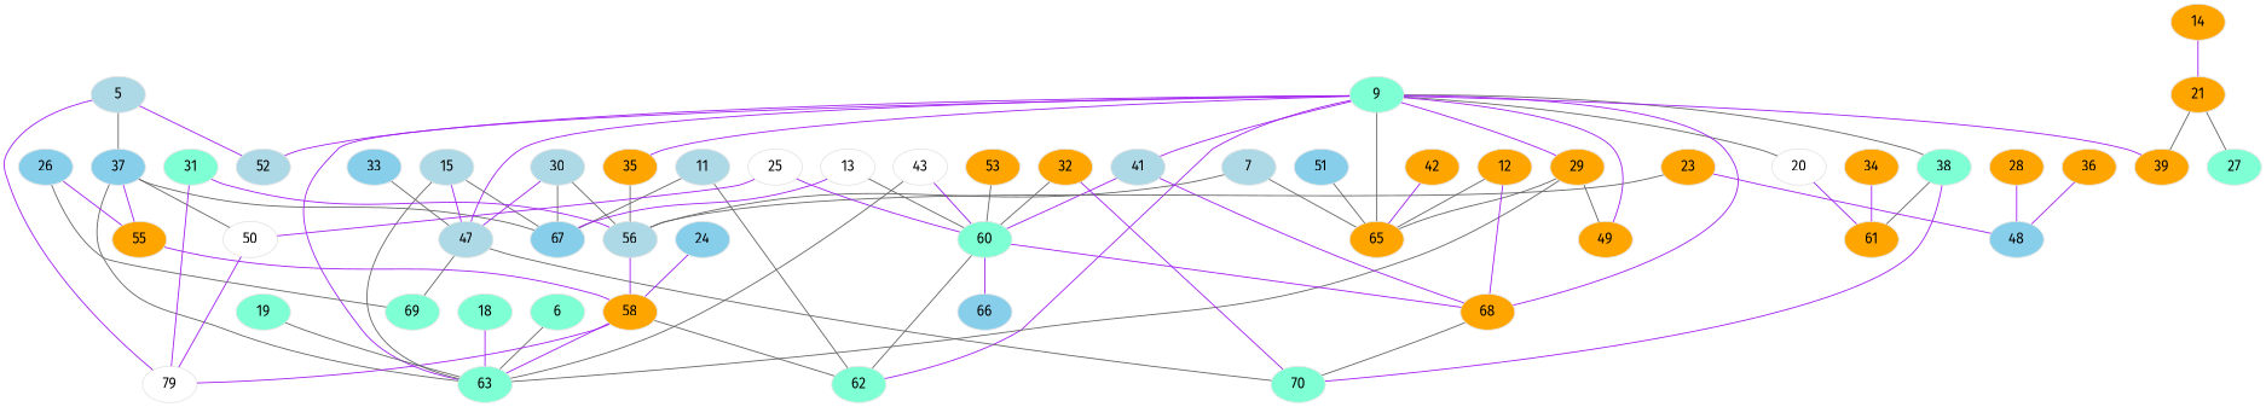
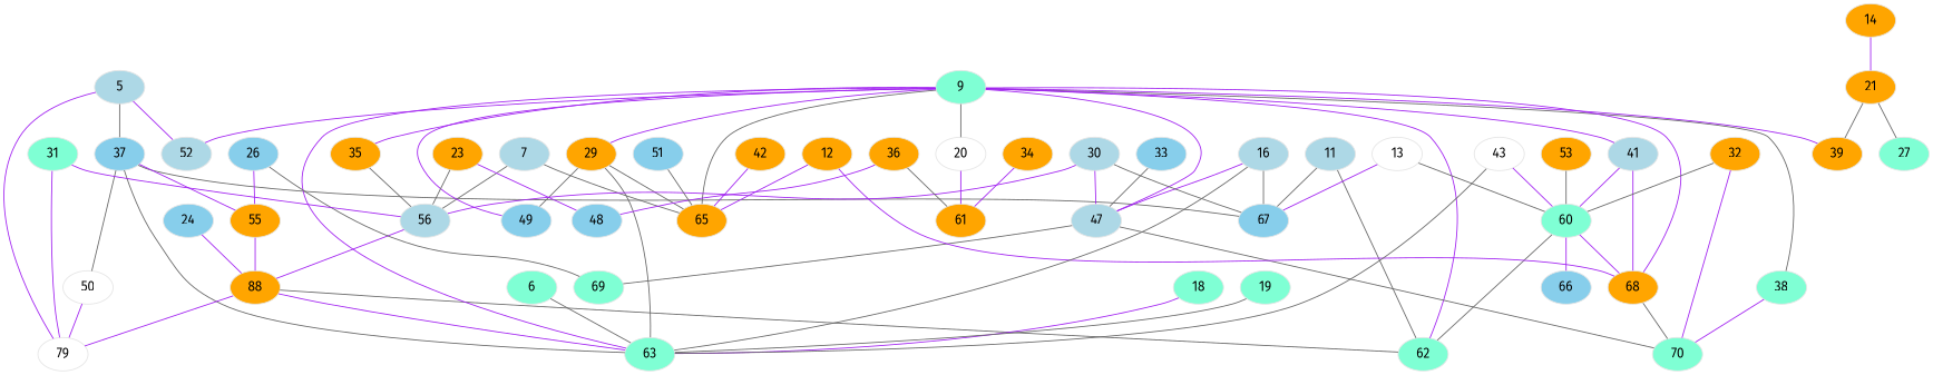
  graph {
    fontname="Fira Sans"
    node [color=gray90 fillcolor=orange fontname="Fira Sans" style=filled]
    edge [color=purple fontname="Fira Sans" weight=1.0]
    5 [fillcolor=lightblue]
    37 [fillcolor=skyblue]
    52 [fillcolor=lightblue]
    n4 [fillcolor=white label=79]
    63 [fillcolor=aquamarine]
    67 [fillcolor=skyblue]
    50 [fillcolor=white]
    55
    6 [fillcolor=aquamarine]
    7 [fillcolor=lightblue]
    56 [fillcolor=lightblue]
    65
-   58
+   58 [label=88]
    9 [fillcolor=aquamarine]
    20 [fillcolor=white]
    29
    35
    38 [fillcolor=aquamarine]
    39
    41 [fillcolor=lightblue]
    47 [fillcolor=lightblue]
-   49
+   49 [fillcolor=skyblue]
    62 [fillcolor=aquamarine]
    68
    61
    70 [fillcolor=aquamarine]
    60 [fillcolor=aquamarine]
    69 [fillcolor=aquamarine]
    11 [fillcolor=lightblue]
    12
    13 [fillcolor=white]
    66 [fillcolor=skyblue]
    14
    21
    27 [fillcolor=aquamarine]
-   15 [fillcolor=lightblue]
+   15 [fillcolor=lightblue label=16]
    18 [fillcolor=aquamarine]
    19 [fillcolor=aquamarine]
    23
    48 [fillcolor=skyblue]
    24 [fillcolor=skyblue]
-   25 [fillcolor=white]
    26 [fillcolor=skyblue]
-   28
    30 [fillcolor=lightblue]
    31 [fillcolor=aquamarine]
    32
    33 [fillcolor=skyblue]
    34
    36
    42
    43 [fillcolor=white]
    51 [fillcolor=skyblue]
    53
    5 -- 37 [color=gray40]
    5 -- 52
    5 -- n4
    37 -- 63 [color=gray40]
    37 -- 67 [color=gray40]
    37 -- 50 [color=gray40]
    37 -- 55
    50 -- n4
    55 -- 58 [weight=2.0]
    6 -- 63 [color=gray40]
    7 -- 56 [color=gray40]
    7 -- 65 [color=gray40]
    56 -- 58
    58 -- n4
    58 -- 63
    58 -- 62 [color=gray40]
    9 -- 52
    9 -- 63
    9 -- 65 [color=gray40]
    9 -- 20 [color=gray40]
    9 -- 29
    9 -- 35
    9 -- 38 [color=gray40]
    9 -- 39
    9 -- 41
    9 -- 47
    9 -- 49
    9 -- 62
    9 -- 68
    20 -- 61
    29 -- 63 [color=gray40]
    29 -- 65 [color=gray40]
    29 -- 49 [color=gray40]
    35 -- 56 [color=gray40]
-   38 -- 61 [color=gray40]
+   36 -- 61 [color=gray40]
    38 -- 70
    41 -- 68
    41 -- 60
    47 -- 70 [color=gray40]
    47 -- 69 [color=gray40]
    68 -- 70 [color=gray40]
    60 -- 62 [color=gray40]
    60 -- 68
    60 -- 66
    11 -- 67 [color=gray40]
    11 -- 62 [color=gray40]
-   12 -- 65 [color=gray40]
+   12 -- 65
    12 -- 68
    13 -- 67
    13 -- 60 [color=gray40]
    14 -- 21
    21 -- 39 [color=gray40]
    21 -- 27 [color=gray40]
    15 -- 63 [color=gray40]
    15 -- 67 [color=gray40]
    15 -- 47
    18 -- 63
    19 -- 63 [color=gray40]
    23 -- 56 [color=gray40]
    23 -- 48
    24 -- 58
-   25 -- 50
-   25 -- 60
    26 -- 55
    26 -- 69 [color=gray40]
-   28 -- 48
    30 -- 67 [color=gray40]
-   30 -- 56 [color=gray40]
+   30 -- 56
    30 -- 47
    31 -- n4
    31 -- 56
    32 -- 70
    32 -- 60 [color=gray40]
    33 -- 47 [color=gray40]
    34 -- 61
    36 -- 48
    42 -- 65
    43 -- 63 [color=gray40]
    43 -- 60
    51 -- 65 [color=gray40]
    53 -- 60 [color=gray40]
  }
